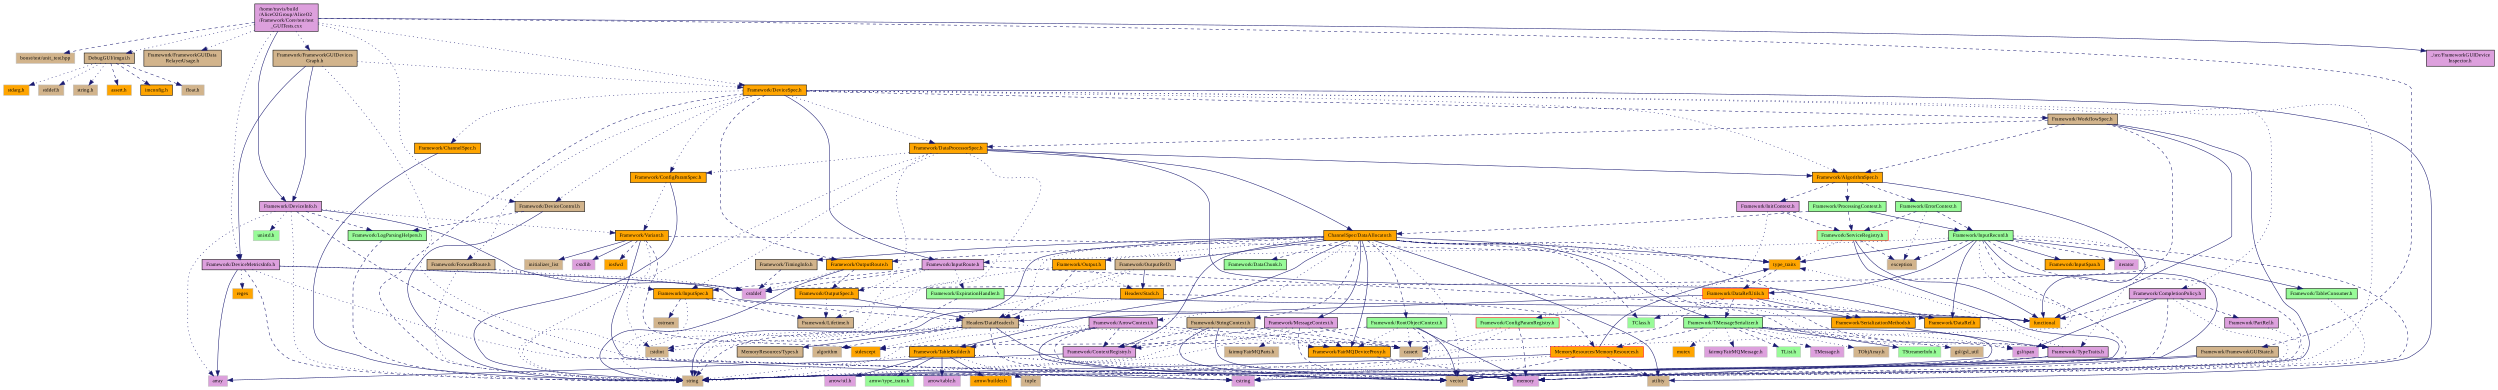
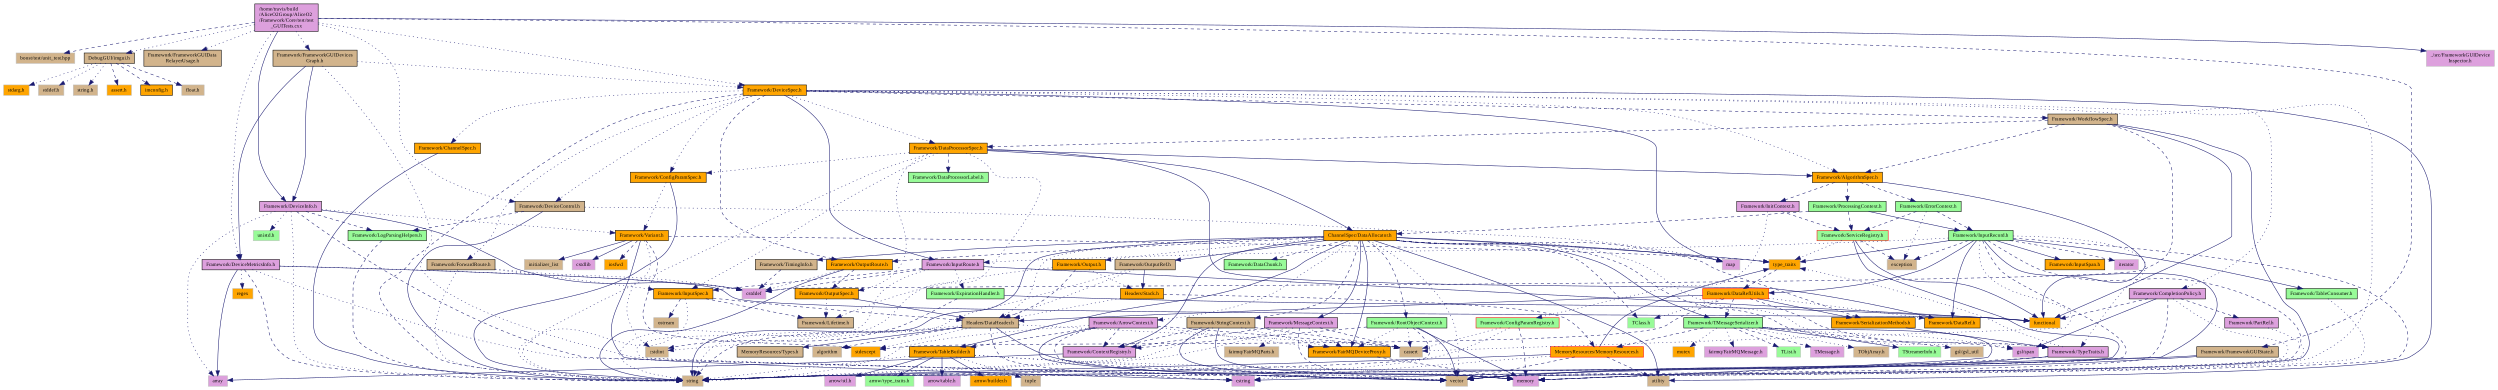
  digraph {
    fontname="Liberation Serif"
    node [color=black fillcolor=tan fontname="Liberation Serif" fontsize=10 shape=record style=filled]
    edge [color=midnightblue fontname="Liberation Serif" fontsize=10 labelfontname=Helvetica labelfontsize=10 style=dotted]
    n1 [fillcolor=plum fontcolor=black height=0.2 label="/home/travis/build\l/AliceO2Group/AliceO2\l/Framework/Core/test/test\l_GUITests.cxx" width=0.4]
    n2 [color=grey75 height=0.2 label="boost/test/unit_test.hpp" width=0.4]
    n3 [height=0.2 label="DebugGUI/imgui.h" width=0.4]
    n4 [height=0.2 label="Framework/FrameworkGUIData\lRelayerUsage.h" width=0.4]
    n5 [height=0.2 label="Framework/FrameworkGUIDevices\lGraph.h" width=0.4]
    n6 [fillcolor=orange height=0.2 label="Framework/DeviceSpec.h" width=0.4]
    n7 [height=0.2 label="Framework/DeviceControl.h" width=0.4]
    n8 [fillcolor=plum height=0.2 label="Framework/DeviceInfo.h" width=0.4]
    n9 [fillcolor=plum height=0.2 label="Framework/DeviceMetricsInfo.h" width=0.4]
    n10 [height=0.2 label="Framework/FrameworkGUIState.h" width=0.4]
-   n11 [fillcolor=plum height=0.2 label="../src/FrameworkGUIDevice\lInspector.h" width=0.4]
+   n11 [color=grey75 fillcolor=plum height=0.2 label="../src/FrameworkGUIDevice\lInspector.h" width=0.4]
    n12 [fillcolor=orange height=0.2 label="imconfig.h" width=0.4]
    n13 [color=grey75 height=0.2 label="float.h" width=0.4]
    n14 [color=grey75 fillcolor=orange height=0.2 label="stdarg.h" width=0.4]
    n15 [color=grey75 height=0.2 label="stddef.h" width=0.4]
    n16 [color=grey75 height=0.2 label="string.h" width=0.4]
    n17 [color=grey75 fillcolor=orange height=0.2 label="assert.h" width=0.4]
    n18 [color=grey75 height=0.2 label=vector width=0.4]
    n19 [height=0.2 label="Framework/WorkflowSpec.h" width=0.4]
    n20 [fillcolor=orange height=0.2 label="Framework/DataProcessorSpec.h" width=0.4]
    n21 [fillcolor=orange height=0.2 label="Framework/AlgorithmSpec.h" width=0.4]
    n22 [color=grey75 height=0.2 label=string width=0.4]
    n23 [color=grey75 height=0.2 label=utility width=0.4]
    n24 [fillcolor=plum height=0.2 label="Framework/InputRoute.h" width=0.4]
    n25 [fillcolor=orange height=0.2 label="Framework/OutputRoute.h" width=0.4]
+   n26 [color=grey75 fillcolor=plum height=0.2 label=map width=0.4]
    n27 [fillcolor=orange height=0.2 label="Framework/ConfigParamSpec.h" width=0.4]
    n28 [fillcolor=orange height=0.2 label="Framework/ChannelSpec.h" width=0.4]
    n29 [height=0.2 label="Framework/ForwardRoute.h" width=0.4]
    n30 [fillcolor=plum height=0.2 label="Framework/CompletionPolicy.h" width=0.4]
    n31 [fillcolor=palegreen height=0.2 label="Framework/LogParsingHelpers.h" width=0.4]
    n32 [color=grey75 fillcolor=plum height=0.2 label=cstddef width=0.4]
    n33 [color=grey75 fillcolor=plum height=0.2 label=array width=0.4]
    n34 [fillcolor=orange height=0.2 label="Framework/Variant.h" width=0.4]
    n35 [color=grey75 fillcolor=palegreen height=0.2 label="unistd.h" width=0.4]
    n36 [color=grey75 fillcolor=orange height=0.2 label=functional width=0.4]
    n37 [color=grey75 fillcolor=orange height=0.2 label=regex width=0.4]
    n38 [fillcolor=orange height=0.2 label="Framework/DataRef.h" width=0.4]
    n39 [fillcolor=orange height=0.2 label="Framework/InputSpec.h" width=0.4]
    n40 [fillcolor=orange height=0.2 label="ChannelSpec/DataAllocator.h" width=0.4]
    n41 [fillcolor=orange height=0.2 label="Framework/OutputSpec.h" width=0.4]
+   n42 [fillcolor=palegreen height=0.2 label="Framework/DataProcessorLabel.h" width=0.4]
    n43 [fillcolor=palegreen height=0.2 label="Framework/ProcessingContext.h" width=0.4]
    n44 [fillcolor=palegreen height=0.2 label="Framework/ErrorContext.h" width=0.4]
    n45 [fillcolor=plum height=0.2 label="Framework/InitContext.h" width=0.4]
    n46 [fillcolor=palegreen height=0.2 label="Framework/ExpirationHandler.h" width=0.4]
    n47 [color=grey75 fillcolor=plum height=0.2 label="gsl/span" width=0.4]
    n48 [fillcolor=plum height=0.2 label="Framework/PartRef.h" width=0.4]
    n49 [height=0.2 label="Headers/DataHeader.h" width=0.4]
    n50 [height=0.2 label="Framework/Lifetime.h" width=0.4]
    n51 [color=grey75 height=0.2 label=ostream width=0.4]
    n52 [color=grey75 fillcolor=orange height=0.2 label=type_traits width=0.4]
    n53 [fillcolor=plum height=0.2 label="Framework/TypeTraits.h" width=0.4]
    n54 [fillcolor=palegreen height=0.2 label="Framework/TMessageSerializer.h" width=0.4]
    n55 [fillcolor=orange height=0.2 label="Framework/SerializationMethods.h" width=0.4]
    n56 [color=grey75 fillcolor=palegreen height=0.2 label="TClass.h" width=0.4]
    n57 [fillcolor=plum height=0.2 label="Framework/ContextRegistry.h" width=0.4]
    n58 [fillcolor=plum height=0.2 label="Framework/MessageContext.h" width=0.4]
    n59 [fillcolor=orange height=0.2 label="Framework/FairMQDeviceProxy.h" width=0.4]
    n60 [fillcolor=palegreen height=0.2 label="Framework/RootObjectContext.h" width=0.4]
    n61 [height=0.2 label="Framework/StringContext.h" width=0.4]
    n62 [fillcolor=plum height=0.2 label="Framework/ArrowContext.h" width=0.4]
    n63 [fillcolor=orange height=0.2 label="Framework/TableBuilder.h" width=0.4]
    n64 [fillcolor=orange height=0.2 label="Framework/Output.h" width=0.4]
    n65 [height=0.2 label="Framework/OutputRef.h" width=0.4]
    n66 [fillcolor=palegreen height=0.2 label="Framework/DataChunk.h" width=0.4]
    n67 [height=0.2 label="Framework/TimingInfo.h" width=0.4]
    n68 [fillcolor=palegreen height=0.2 label="Framework/InputRecord.h" width=0.4]
    n69 [color=red fillcolor=palegreen height=0.2 label="Framework/ServiceRegistry.h" width=0.4]
    n70 [color=grey75 height=0.2 label=exception width=0.4]
    n71 [color=red fillcolor=palegreen height=0.2 label="Framework/ConfigParamRegistry.h" width=0.4]
    n72 [color=red fillcolor=orange height=0.2 label="Framework/DataRefUtils.h" width=0.4]
    n73 [color=grey75 fillcolor=plum height=0.2 label=memory width=0.4]
    n74 [color=grey75 fillcolor=plum height=0.2 label=cstring width=0.4]
    n75 [color=grey75 height=0.2 label=cassert width=0.4]
    n76 [fillcolor=orange height=0.2 label="Framework/InputSpan.h" width=0.4]
    n77 [fillcolor=palegreen height=0.2 label="Framework/TableConsumer.h" width=0.4]
    n78 [color=grey75 fillcolor=plum height=0.2 label=iterator width=0.4]
    n79 [color=grey75 fillcolor=orange height=0.2 label=stdexcept width=0.4]
    n80 [color=grey75 fillcolor=plum height=0.2 label="fairmq/FairMQMessage.h" width=0.4]
    n81 [color=grey75 fillcolor=palegreen height=0.2 label="TList.h" width=0.4]
    n82 [color=grey75 fillcolor=plum height=0.2 label="TMessage.h" width=0.4]
    n83 [color=grey75 height=0.2 label="TObjArray.h" width=0.4]
    n84 [color=grey75 fillcolor=palegreen height=0.2 label="TStreamerInfo.h" width=0.4]
    n85 [color=grey75 height=0.2 label="gsl/gsl_util" width=0.4]
    n86 [color=grey75 fillcolor=orange height=0.2 label=mutex width=0.4]
    n87 [color=red fillcolor=orange height=0.2 label="MemoryResources/MemoryResources.h" width=0.4]
    n88 [color=grey75 height=0.2 label=cstdint width=0.4]
    n89 [color=grey75 height=0.2 label=algorithm width=0.4]
    n90 [height=0.2 label="MemoryResources/Types.h" width=0.4]
    n91 [color=grey75 height=0.2 label="fairmq/FairMQParts.h" width=0.4]
    n92 [color=grey75 fillcolor=plum height=0.2 label="arrow/stl.h" width=0.4]
    n93 [color=grey75 fillcolor=palegreen height=0.2 label="arrow/type_traits.h" width=0.4]
    n94 [color=grey75 fillcolor=plum height=0.2 label="arrow/table.h" width=0.4]
    n95 [color=grey75 fillcolor=orange height=0.2 label="arrow/builder.h" width=0.4]
    n96 [color=grey75 height=0.2 label=tuple width=0.4]
    n97 [fillcolor=orange height=0.2 label="Headers/Stack.h" width=0.4]
    n98 [color=grey75 fillcolor=plum height=0.2 label=cstdlib width=0.4]
    n99 [color=grey75 fillcolor=orange height=0.2 label=iosfwd width=0.4]
    n100 [color=grey75 height=0.2 label=initializer_list width=0.4]
    n1 -> n2 [style=dashed]
    n1 -> n3
    n1 -> n4
    n1 -> n5
    n1 -> n6
    n1 -> n7
    n1 -> n8 [style=solid]
    n1 -> n9
    n1 -> n10 [style=dashed]
    n1 -> n11 [style=solid]
    n3 -> n12 [style=dashed]
    n3 -> n13 [style=dashed]
    n3 -> n14
    n3 -> n15
    n3 -> n16
    n3 -> n17 [style=dashed]
    n5 -> n6
    n5 -> n8 [style=solid]
    n5 -> n9 [style=solid]
    n5 -> n18
    n6 -> n7
    n6 -> n18
    n6 -> n19 [style=dashed]
    n6 -> n20
    n6 -> n21
    n6 -> n22 [style=dashed]
    n6 -> n23 [style=solid]
    n6 -> n24 [style=solid]
    n6 -> n25 [style=dashed]
+   n6 -> n26 [style=solid]
    n6 -> n27
    n6 -> n28
    n6 -> n29
    n6 -> n30
    n7 -> n22 [style=solid]
+   n7 -> n26
    n7 -> n31 [style=dashed]
    n8 -> n18 [style=dashed]
    n8 -> n22
    n8 -> n31 [style=dashed]
    n8 -> n32 [style=solid]
    n8 -> n33
    n8 -> n34
    n8 -> n35
    n9 -> n18
    n9 -> n22 [style=dashed]
    n9 -> n32
    n9 -> n33 [style=solid]
    n9 -> n36 [style=solid]
    n9 -> n37
    n10 -> n18 [style=solid]
    n10 -> n22 [style=solid]
    n19 -> n18 [style=solid]
    n19 -> n20 [style=dashed]
    n19 -> n21 [style=dashed]
    n19 -> n32 [style=dashed]
    n19 -> n36 [style=solid]
    n20 -> n18
    n20 -> n21 [style=solid]
    n20 -> n22
    n20 -> n27
    n20 -> n38 [style=solid]
    n20 -> n39
    n20 -> n40 [style=solid]
    n20 -> n41
+   n20 -> n42 [style=dashed]
    n21 -> n36 [style=solid]
    n21 -> n43 [style=dashed]
    n21 -> n44 [style=dashed]
    n21 -> n45 [style=dashed]
    n24 -> n22
    n24 -> n32 [style=dashed]
-   n24 -> n36 [style=dashed]
+   n24 -> n36 [style=solid]
    n24 -> n39 [style=dashed]
    n24 -> n46
    n25 -> n22 [style=solid]
    n25 -> n32
    n25 -> n41 [style=dashed]
    n27 -> n22 [style=solid]
    n27 -> n34
    n28 -> n22 [style=solid]
    n29 -> n22
    n29 -> n32
    n29 -> n39
    n30 -> n18
    n30 -> n22 [style=dashed]
    n30 -> n36 [style=dashed]
    n30 -> n47 [style=solid]
    n30 -> n48 [style=dashed]
    n31 -> n22 [style=dashed]
    n34 -> n52 [style=dashed]
    n34 -> n74 [style=solid]
    n34 -> n79 [style=dashed]
    n34 -> n88
    n34 -> n98 [style=solid]
    n34 -> n99 [style=dashed]
    n34 -> n100 [style=solid]
    n39 -> n22
    n39 -> n49 [style=dashed]
    n39 -> n50 [style=dashed]
    n39 -> n51 [style=dashed]
    n40 -> n18
    n40 -> n22 [style=solid]
    n40 -> n23 [style=solid]
    n40 -> n25 [style=dashed]
+   n40 -> n26 [style=solid]
    n40 -> n47 [style=dashed]
    n40 -> n49
    n40 -> n52 [style=solid]
    n40 -> n53
    n40 -> n54 [style=solid]
    n40 -> n55 [style=dashed]
    n40 -> n56 [style=dashed]
    n40 -> n57 [style=solid]
    n40 -> n58 [style=solid]
    n40 -> n59 [style=solid]
    n40 -> n60 [style=dashed]
    n40 -> n61 [style=dashed]
    n40 -> n62
    n40 -> n63 [style=solid]
    n40 -> n64
    n40 -> n65 [style=solid]
    n40 -> n66 [style=dashed]
    n40 -> n67 [style=solid]
    n41 -> n49 [style=solid]
    n41 -> n50
    n43 -> n40 [style=dashed]
    n43 -> n68 [style=solid]
    n43 -> n69 [style=dashed]
    n44 -> n68 [style=dashed]
    n44 -> n69 [style=dashed]
    n44 -> n70
    n45 -> n69 [style=dashed]
    n45 -> n71
    n46 -> n36 [style=solid]
    n46 -> n88 [style=dashed]
    n48 -> n73
    n49 -> n22 [style=dashed]
    n49 -> n73 [style=solid]
    n49 -> n74 [style=dashed]
    n49 -> n75
    n49 -> n79
    n49 -> n88
    n49 -> n89 [style=dashed]
    n49 -> n90 [style=solid]
    n52 -> n72 [style=dashed]
    n53 -> n18 [style=solid]
    n53 -> n52
    n53 -> n73 [style=dashed]
    n54 -> n47
    n54 -> n73 [style=solid]
    n54 -> n80
    n54 -> n81 [style=dashed]
    n54 -> n82 [style=dashed]
    n54 -> n83
    n54 -> n84 [style=solid]
    n54 -> n85 [style=dashed]
    n54 -> n86
    n54 -> n87 [style=dashed]
    n55 -> n53 [style=solid]
    n57 -> n33 [style=solid]
    n58 -> n18 [style=dashed]
    n58 -> n22
    n58 -> n57 [style=dashed]
    n58 -> n59
    n58 -> n75 [style=dashed]
    n58 -> n91
    n59 -> n73 [style=dashed]
    n60 -> n18 [style=solid]
    n60 -> n22 [style=dashed]
    n60 -> n57 [style=dashed]
    n60 -> n59
    n60 -> n73 [style=solid]
    n60 -> n75
    n61 -> n18 [style=solid]
    n61 -> n22
    n61 -> n57 [style=dashed]
    n61 -> n59
    n61 -> n73 [style=solid]
    n61 -> n75 [style=dashed]
    n62 -> n18 [style=solid]
    n62 -> n22
    n62 -> n57 [style=dashed]
    n62 -> n59
    n62 -> n63 [style=dashed]
    n62 -> n73 [style=dashed]
    n62 -> n75 [style=dashed]
    n63 -> n18
    n63 -> n22
    n63 -> n73
    n63 -> n92 [style=solid]
    n63 -> n93 [style=solid]
    n63 -> n94 [style=solid]
    n63 -> n95 [style=solid]
    n63 -> n96
    n64 -> n49 [style=dashed]
    n64 -> n50
    n64 -> n97
    n65 -> n22
    n65 -> n49
    n65 -> n97 [style=solid]
    n67 -> n32 [style=dashed]
    n68 -> n18 [style=dashed]
    n68 -> n22 [style=dashed]
    n68 -> n24
    n68 -> n38 [style=solid]
    n68 -> n52 [style=solid]
    n68 -> n53
    n68 -> n70 [style=dashed]
    n68 -> n72 [style=solid]
    n68 -> n73 [style=dashed]
    n68 -> n74 [style=solid]
    n68 -> n75
    n68 -> n76 [style=solid]
    n68 -> n77 [style=solid]
    n68 -> n78 [style=dashed]
    n69 -> n22 [style=solid]
    n69 -> n36 [style=solid]
    n69 -> n52
    n69 -> n70 [style=dashed]
    n71 -> n22
    n71 -> n73 [style=dashed]
    n71 -> n75
    n72 -> n38
    n72 -> n49 [style=solid]
    n72 -> n53 [style=dashed]
    n72 -> n54 [style=dashed]
    n72 -> n55 [style=solid]
    n72 -> n56
    n72 -> n79 [style=dashed]
    n77 -> n73
    n87 -> n18 [style=dashed]
    n87 -> n22 [style=solid]
    n87 -> n23 [style=dashed]
    n87 -> n52 [style=solid]
    n87 -> n74
    n97 -> n49
    n97 -> n87 [style=dashed]
  }
